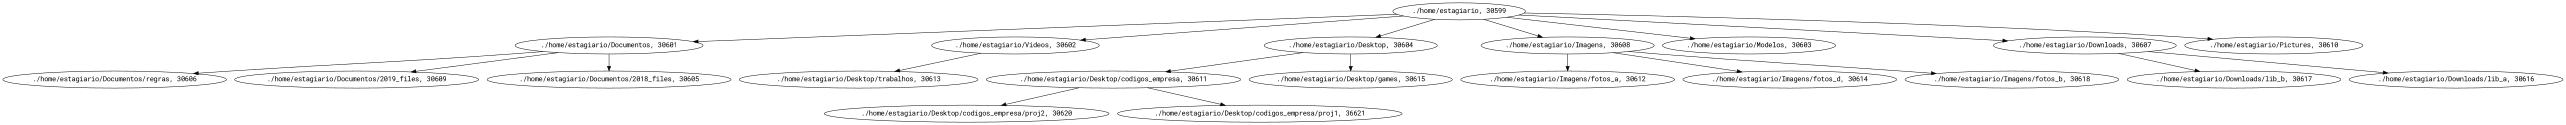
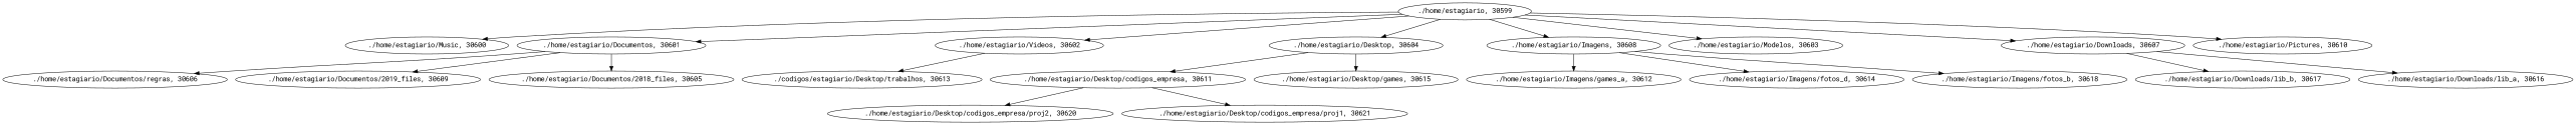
  digraph {
    fontname="Roboto Mono"
    node [fontname="Roboto Mono"]
    edge [fontname="Roboto Mono"]
    n1 [label="./home/estagiario, 30599"]
+   n2 [label="./home/estagiario/Music, 30600"]
    n3 [label="./home/estagiario/Documentos, 30601"]
    n4 [label="./home/estagiario/Videos, 30602"]
    n5 [label="./home/estagiario/Desktop, 30604"]
    n6 [label="./home/estagiario/Imagens, 30608"]
    n7 [label="./home/estagiario/Modelos, 30603"]
    n8 [label="./home/estagiario/Downloads, 30607"]
    n9 [label="./home/estagiario/Pictures, 30610"]
    n10 [label="./home/estagiario/Documentos/regras, 30606"]
    n11 [label="./home/estagiario/Documentos/2019_files, 30609"]
    n12 [label="./home/estagiario/Documentos/2018_files, 30605"]
-   n13 [label="./home/estagiario/Desktop/trabalhos, 30613"]
+   n13 [label="./codigos/estagiario/Desktop/trabalhos, 30613"]
    n14 [label="./home/estagiario/Desktop/codigos_empresa, 30611"]
    n15 [label="./home/estagiario/Desktop/games, 30615"]
-   n16 [label="./home/estagiario/Imagens/fotos_a, 30612"]
+   n16 [label="./home/estagiario/Imagens/games_a, 30612"]
    n17 [label="./home/estagiario/Imagens/fotos_d, 30614"]
    n18 [label="./home/estagiario/Imagens/fotos_b, 30618"]
    n19 [label="./home/estagiario/Downloads/lib_b, 30617"]
    n20 [label="./home/estagiario/Downloads/lib_a, 30616"]
    n21 [label="./home/estagiario/Desktop/codigos_empresa/proj2, 30620"]
-   n22 [label="./home/estagiario/Desktop/codigos_empresa/proj1, 36621"]
+   n22 [label="./home/estagiario/Desktop/codigos_empresa/proj1, 30621"]
+   n1 -> n2
    n1 -> n3
    n1 -> n4
    n1 -> n5
    n1 -> n6
    n1 -> n7
    n1 -> n8
    n1 -> n9
    n3 -> n10
    n3 -> n11
    n3 -> n12
    n4 -> n13
    n5 -> n14
    n5 -> n15
    n6 -> n16
    n6 -> n17
    n6 -> n18
    n8 -> n19
    n8 -> n20
    n14 -> n21
    n14 -> n22
  }
